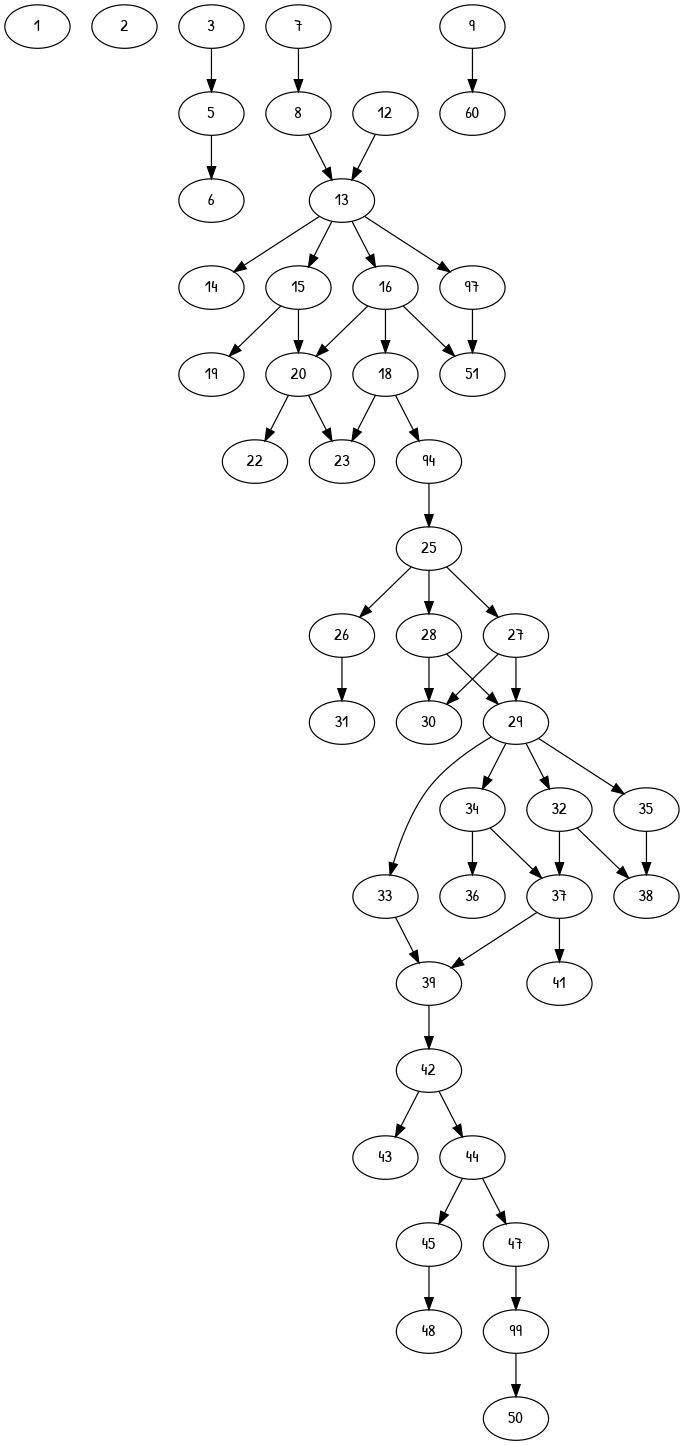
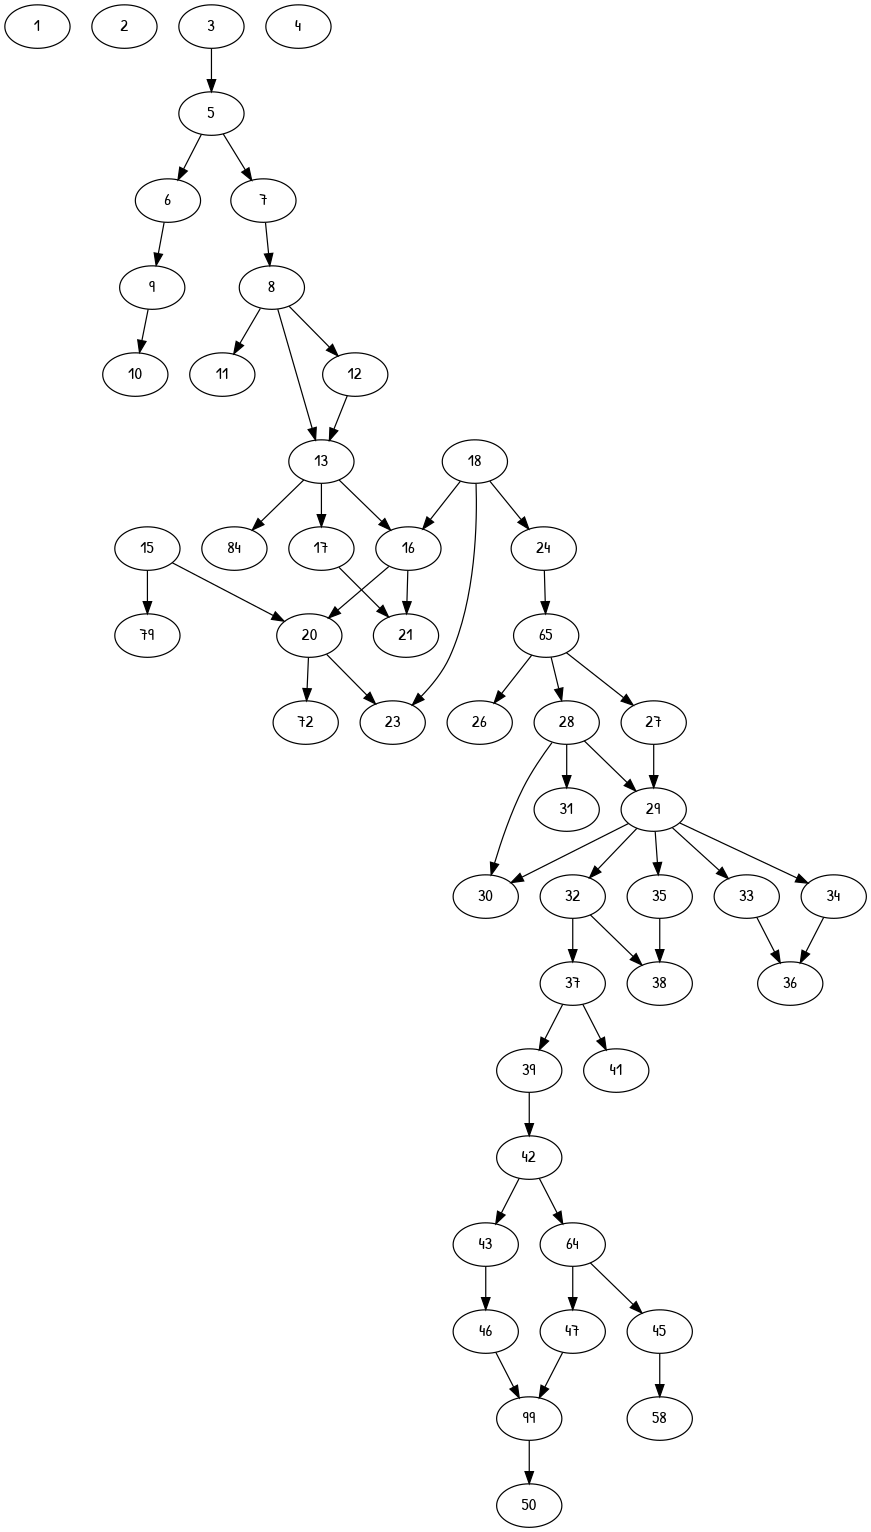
  digraph {
    fontname="Patrick Hand"
    node [alpha=0.16 fontname="Patrick Hand"]
    edge [fontname="Patrick Hand"]
    1 [alpha=0.13 expect_size=31450112]
    2 [expect_size=15924224]
    3 [alpha=0.14 expect_size=18195456]
    5 [alpha=0.17 expect_size=26569728]
    6 [expect_size=9672704]
    7 [alpha=0.18 expect_size=7442432]
    9 [alpha=0.18 expect_size=28762112]
    8 [alpha=0.17 expect_size=37354496]
-   10 [alpha=0.04 expect_size=38537216 label=60]
+   4 [alpha=0.11 expect_size=25011200]
+   10 [alpha=0.04 expect_size=38537216]
+   11 [alpha=0.03 expect_size=21495808]
    12 [alpha=0.08 expect_size=51732480]
    13 [alpha=0.07 expect_size=42115072]
-   14 [alpha=0.15 expect_size=27858944]
+   14 [alpha=0.15 expect_size=27858944 label=84]
    15 [alpha=0.09 expect_size=7726080]
    16 [alpha=0.06 expect_size=48696320]
-   17 [alpha=0.15 expect_size=39584768 label=97]
-   19 [alpha=0.18 expect_size=26995712]
+   17 [alpha=0.15 expect_size=39584768]
+   19 [alpha=0.18 expect_size=26995712 label=79]
    20 [alpha=0.11 expect_size=23165952]
    18 [alpha=0.18 expect_size=34951168]
-   21 [expect_size=32326656 label=51]
+   21 [expect_size=32326656]
    23 [alpha=0.19 expect_size=9389056]
-   22 [alpha=0.05 expect_size=38623232]
-   24 [alpha=0.02 expect_size=25246720 label=94]
-   25 [alpha=0.14 expect_size=13324288]
+   22 [alpha=0.05 expect_size=38623232 label=72]
+   24 [alpha=0.02 expect_size=25246720]
+   25 [alpha=0.14 expect_size=13324288 label=65]
    26 [alpha=0.08 expect_size=35609600]
    27 [alpha=0.02 expect_size=49154048]
    28 [alpha=0.10 expect_size=36304896]
    31 [alpha=0.00 expect_size=6470656]
    29 [alpha=0.09 expect_size=31702016]
    30 [alpha=0.01 expect_size=26973184]
    32 [alpha=0.19 expect_size=43588608]
    33 [alpha=0.14 expect_size=7449600]
    34 [alpha=0.18 expect_size=5379072]
    35 [alpha=0.03 expect_size=9962496]
    37 [alpha=0.05 expect_size=13126656]
    38 [expect_size=18337792]
    36 [alpha=0.07 expect_size=42525696]
    39 [expect_size=43085824]
    41 [alpha=0.03 expect_size=19115008]
    42 [expect_size=19946496]
    43 [alpha=0.11 expect_size=18314240]
-   44 [alpha=0.14 expect_size=51092480]
+   44 [alpha=0.14 expect_size=51092480 label=64]
+   46 [alpha=0.01 expect_size=7094272]
    45 [alpha=0.01 expect_size=46524416]
    47 [alpha=0.19 expect_size=23442432]
    n47 [alpha=0.14 expect_size=25908224 label=99]
-   48 [alpha=0.11 expect_size=35539968]
+   48 [alpha=0.11 expect_size=35539968 label=58]
    50 [alpha=0.06 expect_size=16301056]
    3 -> 5
    5 -> 6
+   5 -> 7
+   6 -> 9
    7 -> 8
    9 -> 10
+   8 -> 11
+   8 -> 12
    8 -> 13
    12 -> 13
    13 -> 14
-   13 -> 15
    13 -> 16
    13 -> 17
    15 -> 19
    15 -> 20
    16 -> 20
-   16 -> 18
+   18 -> 16
    16 -> 21
    17 -> 21
    20 -> 23
    20 -> 22
    18 -> 23
    18 -> 24
    24 -> 25
    25 -> 26
    25 -> 27
    25 -> 28
-   26 -> 31
+   28 -> 31
    27 -> 29
-   27 -> 30
+   29 -> 30
    28 -> 29
    28 -> 30
    29 -> 32
    29 -> 33
    29 -> 34
    29 -> 35
    32 -> 37
    32 -> 38
-   33 -> 39
-   34 -> 37
+   33 -> 36
    34 -> 36
    35 -> 38
    37 -> 39
    37 -> 41
    39 -> 42
    42 -> 43
    42 -> 44
+   43 -> 46
    44 -> 45
    44 -> 47
+   46 -> n47
    45 -> 48
    47 -> n47
    n47 -> 50
  }
